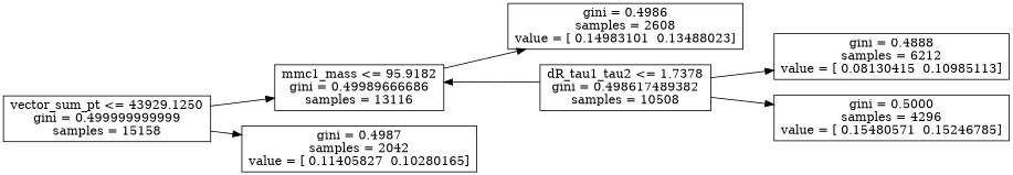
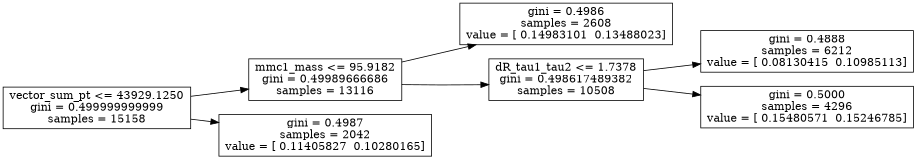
  digraph {
    rankdir=LR
    node [shape=box]
    n1 [label="vector_sum_pt <= 43929.1250\ngini = 0.499999999999\nsamples = 15158"]
    n2 [label="mmc1_mass <= 95.9182\ngini = 0.49989666686\nsamples = 13116"]
    n3 [label="gini = 0.4987\nsamples = 2042\nvalue = [ 0.11405827  0.10280165]"]
    n4 [label="gini = 0.4986\nsamples = 2608\nvalue = [ 0.14983101  0.13488023]"]
    n5 [label="dR_tau1_tau2 <= 1.7378\ngini = 0.498617489382\nsamples = 10508"]
    n6 [label="gini = 0.4888\nsamples = 6212\nvalue = [ 0.08130415  0.10985113]"]
    n7 [label="gini = 0.5000\nsamples = 4296\nvalue = [ 0.15480571  0.15246785]"]
    n1 -> n2
    n1 -> n3
    n2 -> n4
-   n5 -> n2
+   n2 -> n5
    n5 -> n6
    n5 -> n7
  }
